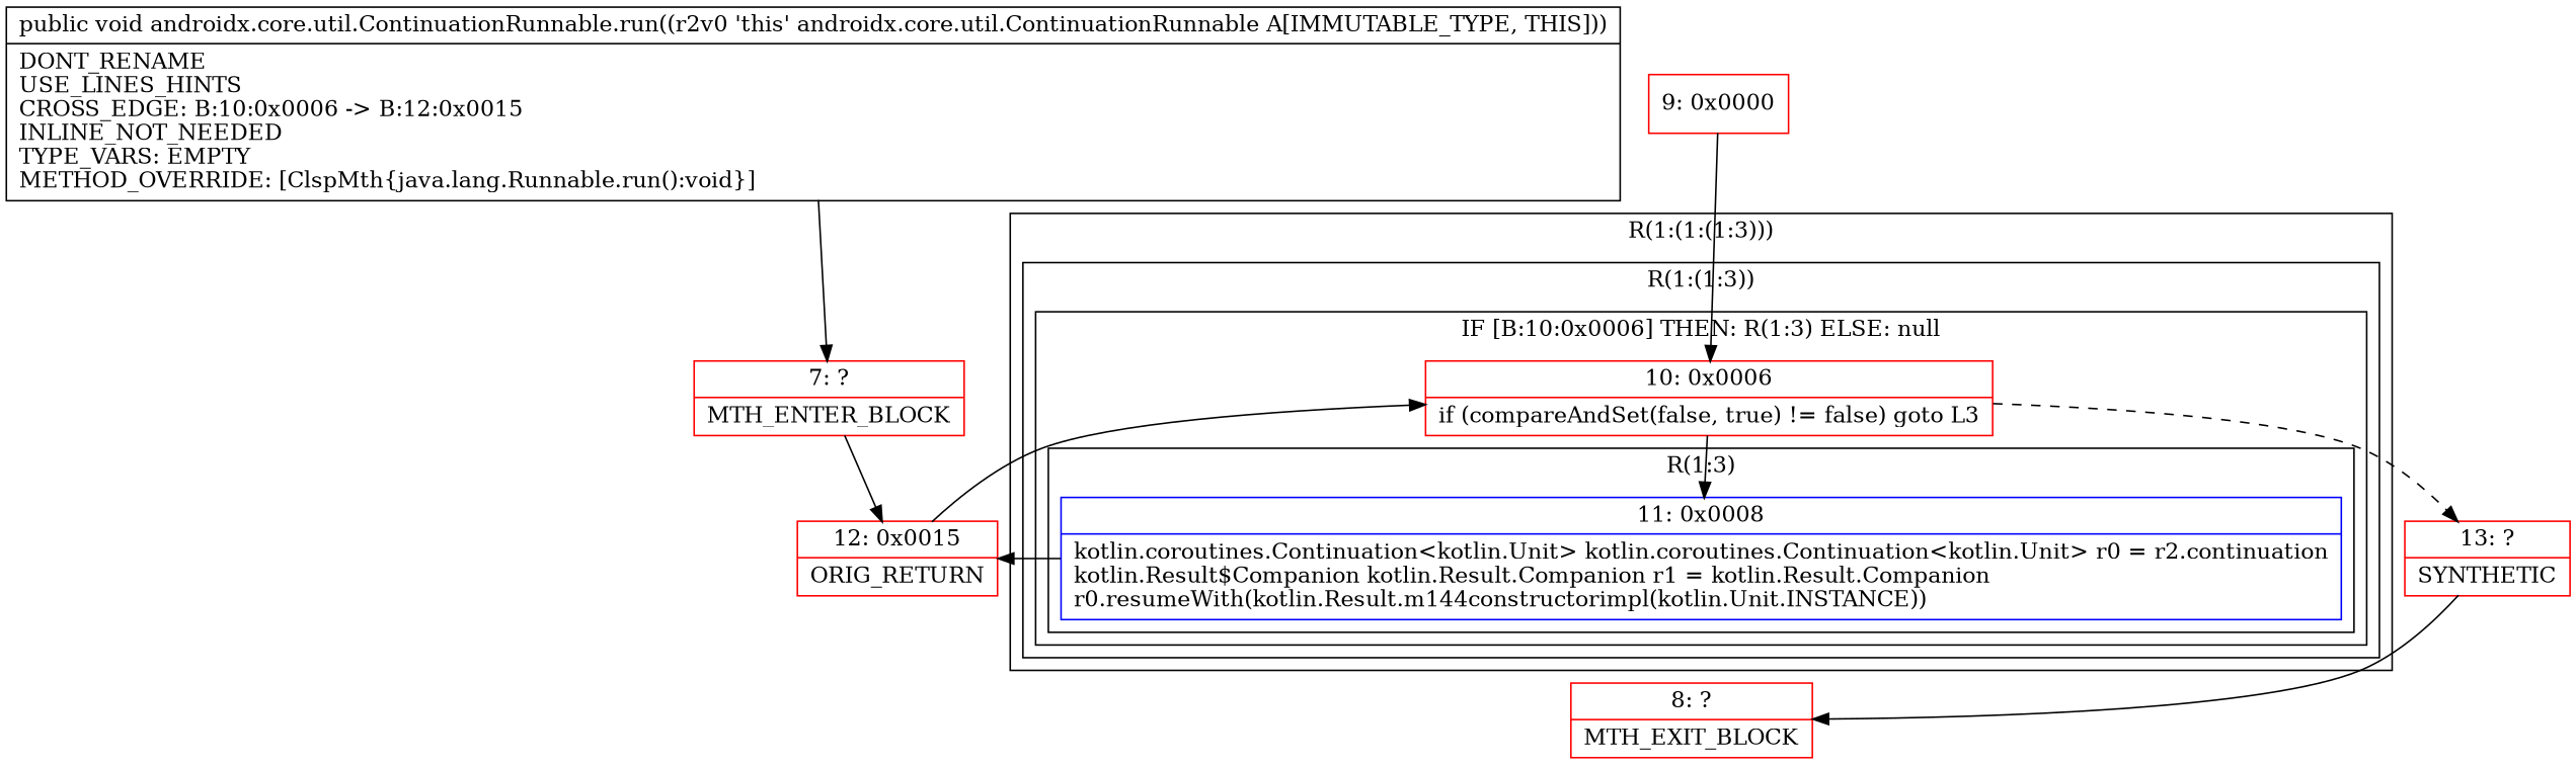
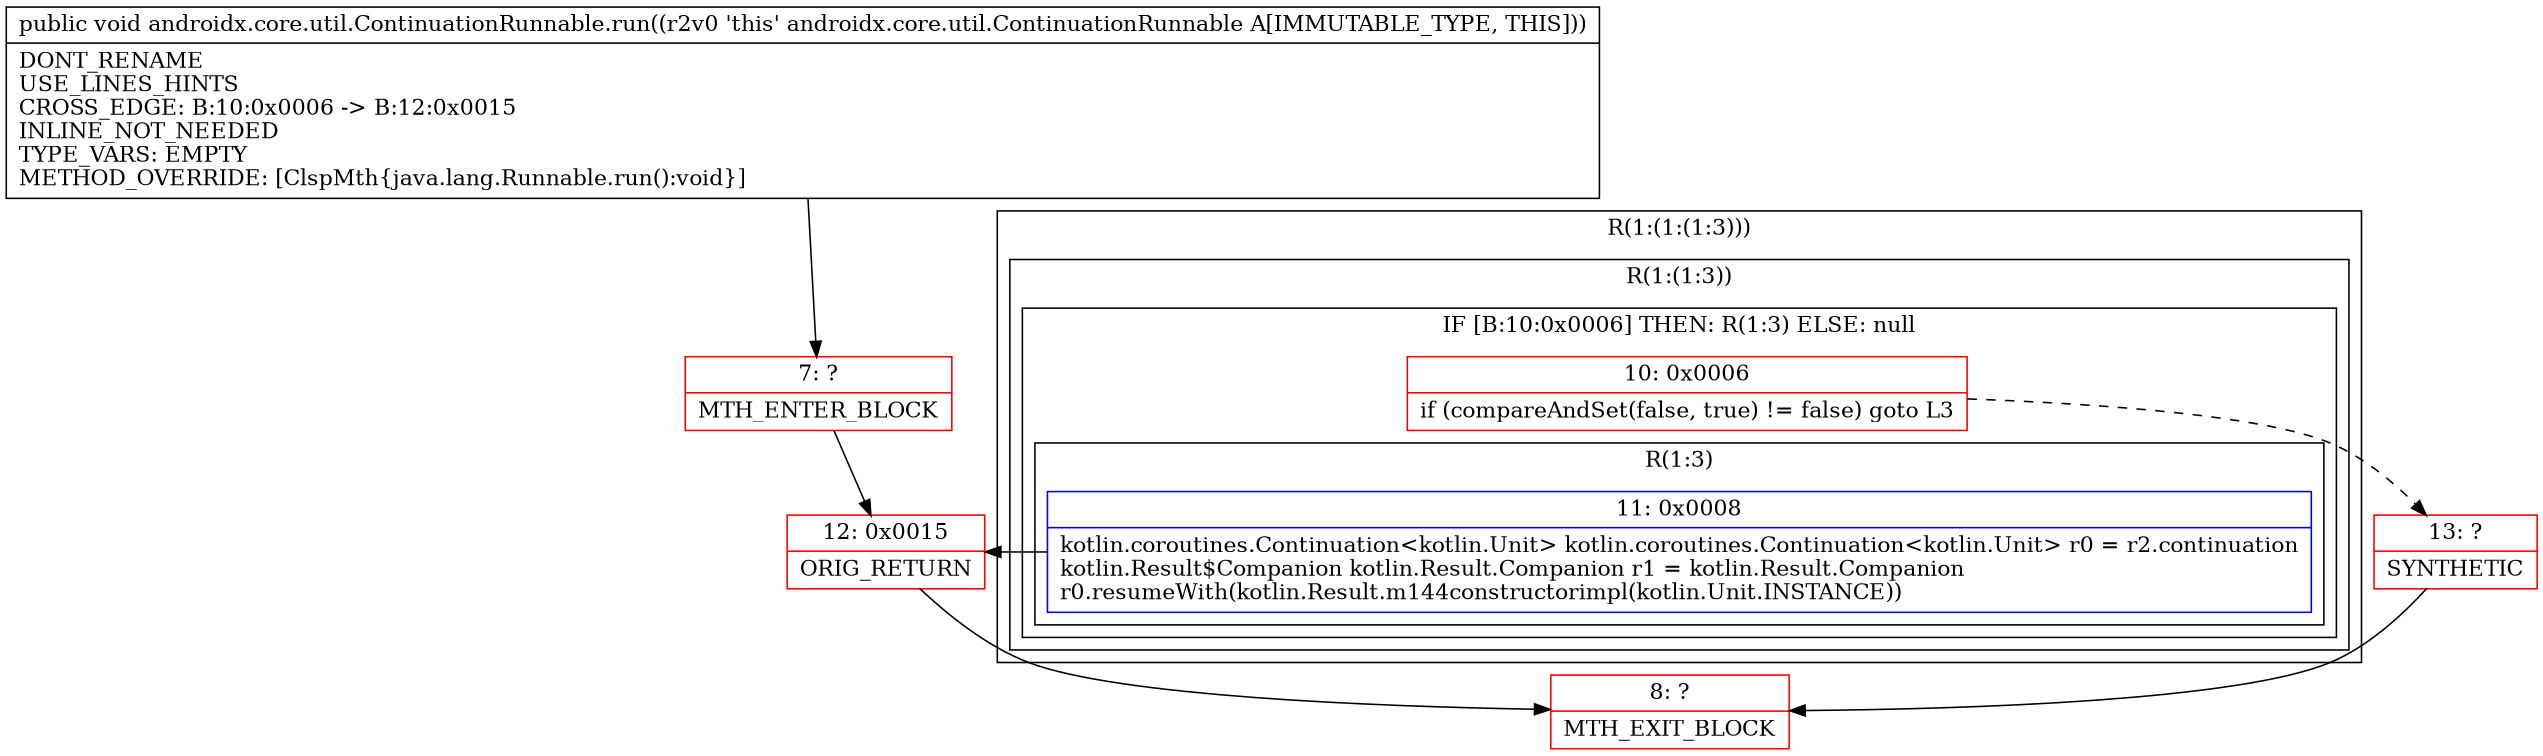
  digraph {
    node [color=red shape=record]
    n1 [color=blue label="{11\:\ 0x0008|kotlin.coroutines.Continuation\<kotlin.Unit\> kotlin.coroutines.Continuation\<kotlin.Unit\> r0 = r2.continuation\lkotlin.Result$Companion kotlin.Result.Companion r1 = kotlin.Result.Companion\lr0.resumeWith(kotlin.Result.m144constructorimpl(kotlin.Unit.INSTANCE))\l}"]
    n2 [label="{10\:\ 0x0006|if (compareAndSet(false, true) != false) goto L3\l}"]
    n3 [label="{12\:\ 0x0015|ORIG_RETURN\l}"]
    n4 [label="{13\:\ ?|SYNTHETIC\l}"]
    n5 [label="{8\:\ ?|MTH_EXIT_BLOCK\l}"]
    n6 [label="{7\:\ ?|MTH_ENTER_BLOCK\l}"]
-   n7 [label="{9\:\ 0x0000}"]
    n8 [label="{public void androidx.core.util.ContinuationRunnable.run((r2v0 'this' androidx.core.util.ContinuationRunnable A[IMMUTABLE_TYPE, THIS]))  | DONT_RENAME\lUSE_LINES_HINTS\lCROSS_EDGE: B:10:0x0006 \-\> B:12:0x0015\lINLINE_NOT_NEEDED\lTYPE_VARS: EMPTY\lMETHOD_OVERRIDE: [ClspMth\{java.lang.Runnable.run():void\}]\l}" color=""]
    subgraph cluster_1 {
      label="R(1:(1:(1:3)))"
      subgraph cluster_2 {
        label="R(1:(1:3))"
        subgraph cluster_3 {
          label="IF [B:10:0x0006] THEN: R(1:3) ELSE: null"
          n2
          subgraph cluster_4 {
            label="R(1:3)"
            n1
          }
        }
      }
    }
    n1 -> n3
-   n2 -> n1
    n2 -> n4 [style=dashed]
-   n3 -> n2
+   n3 -> n5
    n4 -> n5
    n6 -> n3
-   n7 -> n2
    n8 -> n6
  }
